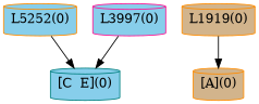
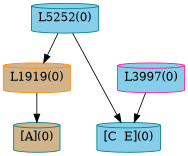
  digraph {
    node [color=darkorange fillcolor=skyblue shape=cylinder style=filled]
    edge [style=solid]
-   "L5252(0)"
+   "L5252(0)" [color=teal]
    "L3997(0)" [color=deeppink]
    n3 [fillcolor=tan label="L1919(0)"]
    "[C  E](0)" [color=teal]
-   "[A](0)" [fillcolor=tan]
+   "[A](0)" [color=teal fillcolor=tan]
    subgraph sub_1 {
      rank=min
      "L5252(0)"
    }
    subgraph sub_2 {
      rank=same
      "L3997(0)"
      n3
    }
    subgraph sub_3 {
      rank=max
      "[C  E](0)"
      "[A](0)"
    }
+   "L5252(0)" -> n3
    "L5252(0)" -> "[C  E](0)"
    "L3997(0)" -> "[C  E](0)"
    n3 -> "[A](0)"
  }
